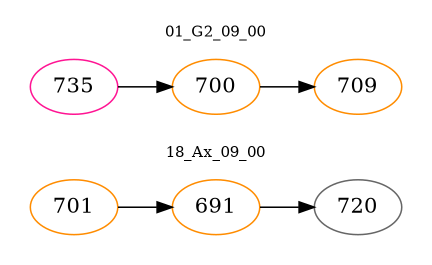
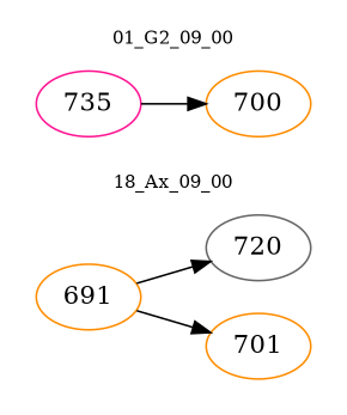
  digraph {
    rankdir=LR
    node [color=darkorange]
    edge [color=black]
    n1 [label=691]
    n2 [label=701]
    n3 [color=gray40 label=720]
    n4 [label=700]
    n5 [color=deeppink label=735]
-   n6 [label=709]
    subgraph cluster_1 {
      color=white
      fontsize=10
      label="18_Ax_09_00"
      n1
      n2
      n3
    }
    subgraph cluster_2 {
      color=white
      fontsize=10
      label="01_G2_09_00"
      n4
      n5
-     n6
    }
-   n2 -> n1
+   n1 -> n2
    n1 -> n3
-   n4 -> n6
    n5 -> n4
  }
